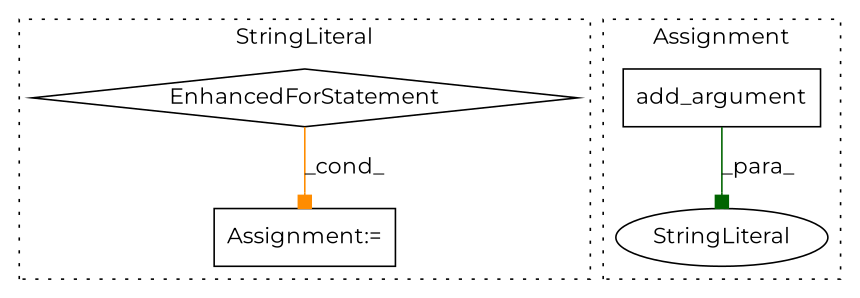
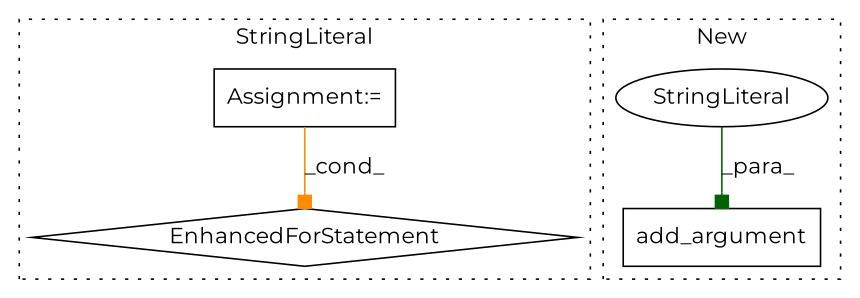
  digraph {
    fontname=Montserrat
    node [fontname=Montserrat l="64,2" s="2047,2158" shape=box]
    edge [arrowhead=box fontname=Montserrat]
    n1 [a=70 label=EnhancedForStatement shape=diamond]
    n2 [a=7 label="Assignment:="]
    n3 [a=32 l="13,1" label=add_argument s="774,818"]
    n4 [a=45 l=9 label=StringLiteral s=787 shape=ellipse]
    subgraph cluster_1 {
      label=StringLiteral
      style=dotted
      n1
      n2
    }
    subgraph cluster_2 {
-     label=Assignment
+     label=New
      style=dotted
      n3
      n4
    }
-   n1 -> n2 [color=darkorange label=_cond_]
-   n3 -> n4 [color=darkgreen label=_para_]
+   n2 -> n1 [color=darkorange label=_cond_]
+   n4 -> n3 [color=darkgreen label=_para_]
  }
